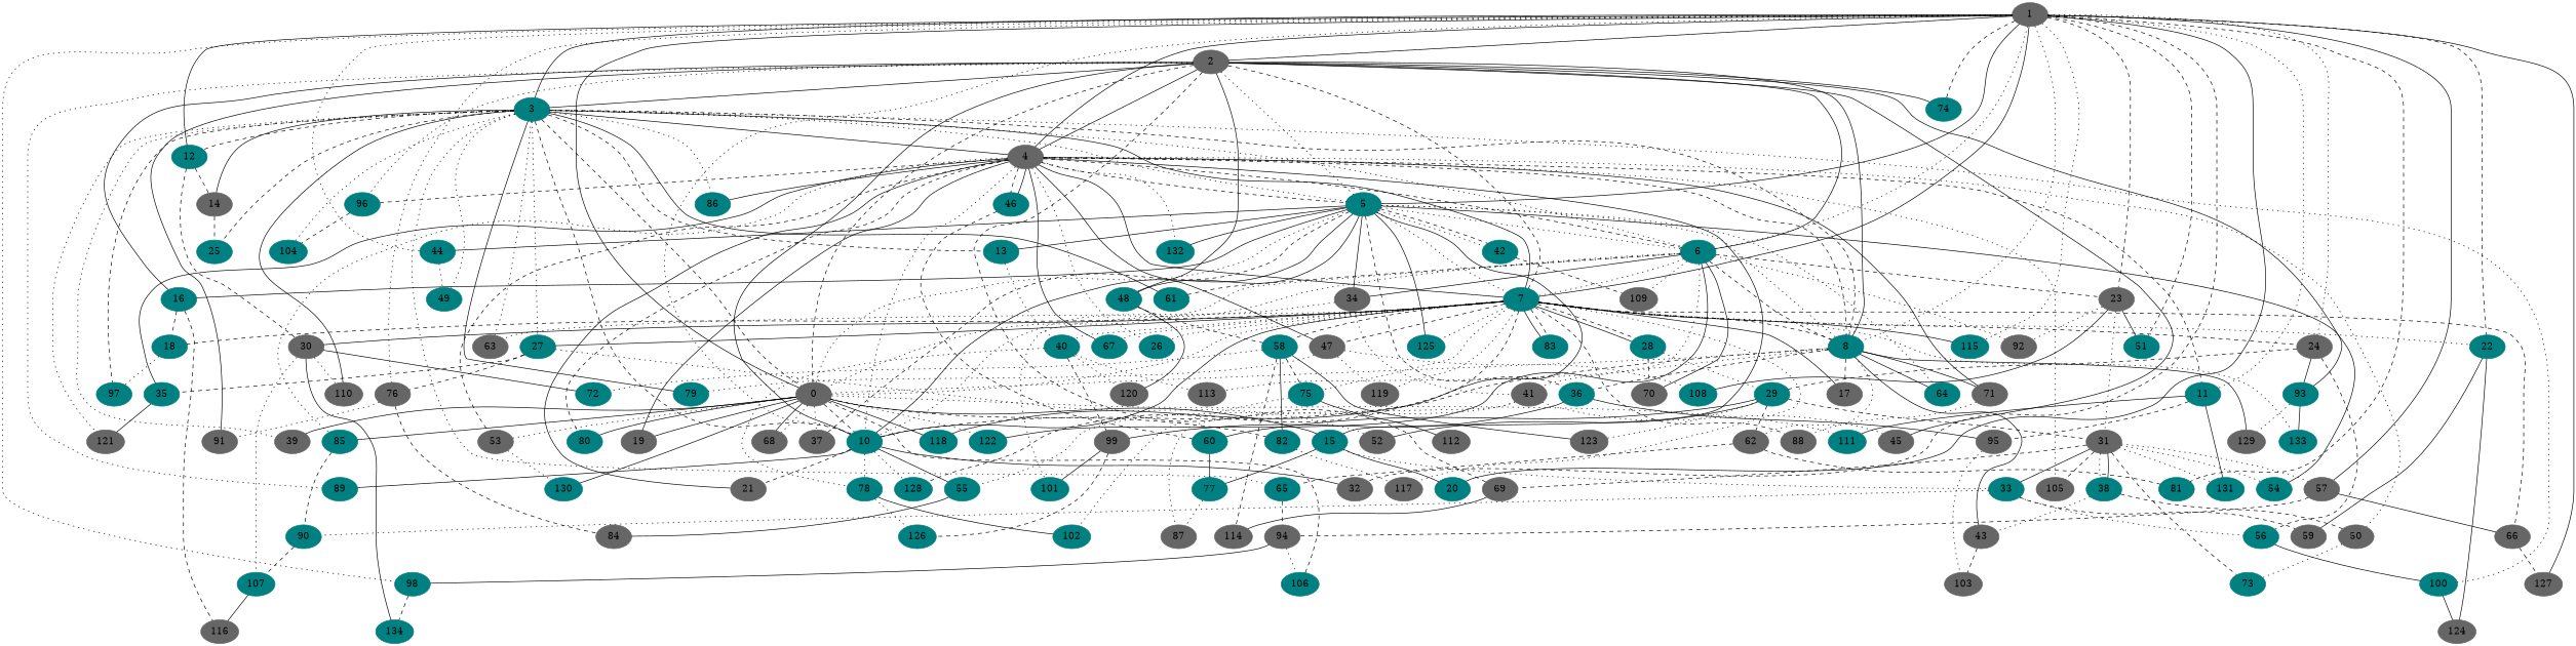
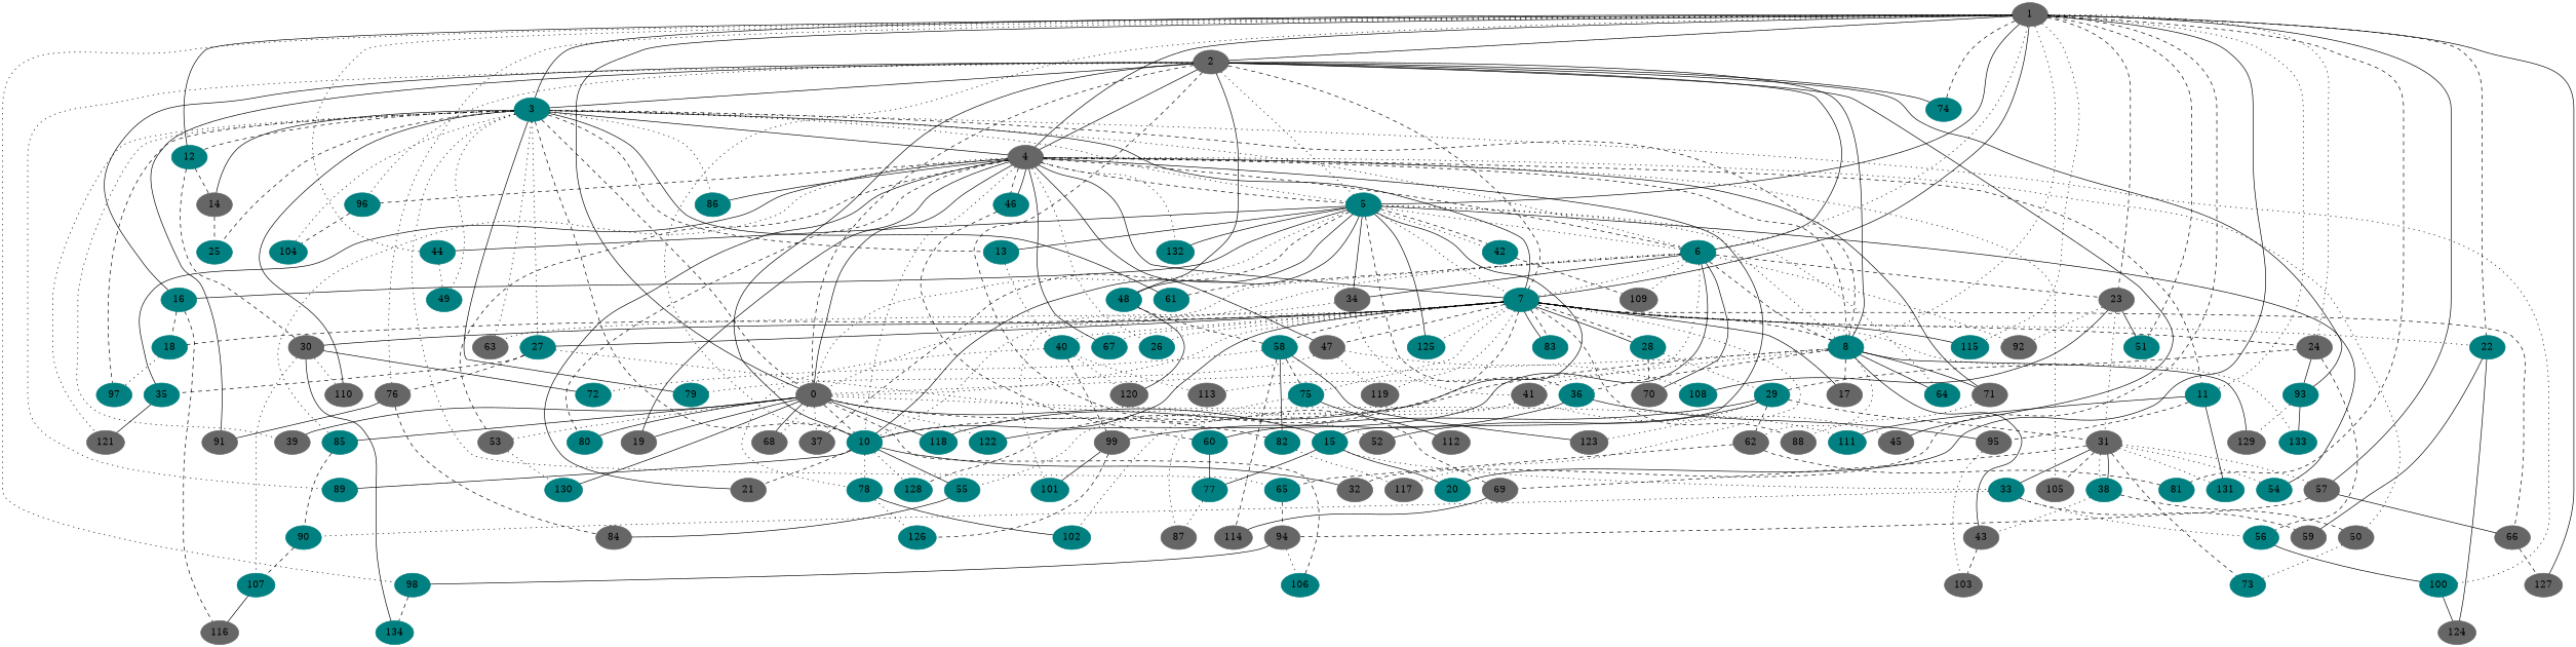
  graph {
    node [color=teal style=filled]
    edge [style=solid]
    1 [color=gray40]
    2 [color=gray40]
    3
    4 [color=gray40]
    5
    6
    7
    8
    n9 [color=gray40 label=0]
    10
    11
    12
    20
    22
    23 [color=gray40]
    24 [color=gray40]
    32 [color=gray40]
    44
    51
    57 [color=gray40]
    74
    76 [color=gray40]
    81
    98
    115
    127 [color=gray40]
    16
    45 [color=gray40]
    48
    69 [color=gray40]
    89
    91 [color=gray40]
    93
    96
    13
    14 [color=gray40]
    25
    27
    39 [color=gray40]
    49
    61
    63 [color=gray40]
    65
    79
    86
    97
    100
    104
    110 [color=gray40]
    121 [color=gray40]
    15
    19 [color=gray40]
    21 [color=gray40]
    26
    35
    46
    47 [color=gray40]
    50 [color=gray40]
    53 [color=gray40]
    67
    71 [color=gray40]
    80
    85
    105 [color=gray40]
    132
    34 [color=gray40]
    36
    37 [color=gray40]
    42
    54
    64
    118
    125
    70 [color=gray40]
    92 [color=gray40]
    109 [color=gray40]
    113 [color=gray40]
    122
    17 [color=gray40]
    18
    28
    30 [color=gray40]
    40
    58
    66 [color=gray40]
    75
    83
    88 [color=gray40]
    117 [color=gray40]
    119 [color=gray40]
    128
    133
    41 [color=gray40]
    43 [color=gray40]
    62 [color=gray40]
    129 [color=gray40]
    68 [color=gray40]
    82
    106
    111
    130
    55
    78
    95 [color=gray40]
    131
    59 [color=gray40]
    124 [color=gray40]
    108
    31 [color=gray40]
    29
    56
    94 [color=gray40]
    84 [color=gray40]
    134
    116 [color=gray40]
    120 [color=gray40]
    114 [color=gray40]
    52 [color=gray40]
    33
    77
    60
    73
    90
    101
    99 [color=gray40]
    72
    107
    123 [color=gray40]
    112 [color=gray40]
    102
    87 [color=gray40]
    103 [color=gray40]
    126
    38
    1 -- 2
    1 -- 3
    1 -- 4
    1 -- 5
    1 -- 6 [style=dotted]
    1 -- 7
    1 -- 8 [style=dotted]
    1 -- n9
    1 -- 10 [style=dotted]
    1 -- 11 [style=dotted]
    1 -- 12
    1 -- 20
    1 -- 22 [style=dashed]
    1 -- 23 [style=dashed]
    1 -- 24 [style=dotted]
    1 -- 32 [style=dashed]
    1 -- 44 [style=dotted]
    1 -- 51 [style=dashed]
    1 -- 57
    1 -- 74 [style=dashed]
    1 -- 76 [style=dotted]
    1 -- 81 [style=dashed]
    1 -- 98 [style=dotted]
    1 -- 115 [style=dotted]
    1 -- 127
    2 -- 3
    2 -- 4
    2 -- 5 [style=dotted]
    2 -- 6
    2 -- 7 [style=dashed]
    2 -- 8
    2 -- n9 [style=dashed]
    2 -- 10
    2 -- 74
    2 -- 16
    2 -- 45
    2 -- 48
    2 -- 69 [style=dashed]
    2 -- 89 [style=dotted]
    2 -- 91
    2 -- 93
    2 -- 96 [style=dotted]
    3 -- 4
    3 -- 5 [style=dotted]
    3 -- 6 [style=dotted]
    3 -- 7
    3 -- 8 [style=dashed]
    3 -- n9 [style=dashed]
    3 -- 10 [style=dashed]
    3 -- 12 [style=dashed]
    3 -- 13 [style=dashed]
    3 -- 14
    3 -- 25 [style=dashed]
    3 -- 27 [style=dotted]
    3 -- 39 [style=dotted]
    3 -- 49 [style=dotted]
    3 -- 61
    3 -- 63 [style=dotted]
    3 -- 65 [style=dotted]
    3 -- 79
    3 -- 86 [style=dotted]
    3 -- 97 [style=dashed]
    3 -- 100 [style=dotted]
    3 -- 104 [style=dotted]
    3 -- 110
    3 -- 121 [style=dotted]
    4 -- 5 [style=dashed]
    4 -- 6 [style=dashed]
    4 -- 7
    4 -- 8 [style=dashed]
+   4 -- n9
    4 -- 10 [style=dotted]
    4 -- 11 [style=dashed]
    4 -- 96 [style=dashed]
    4 -- 86
    4 -- 15
    4 -- 19
    4 -- 21
    4 -- 26 [style=dotted]
    4 -- 35
    4 -- 46 [style=dashed]
    4 -- 46
    4 -- 47
    4 -- 50 [style=dotted]
    4 -- 53 [style=dashed]
    4 -- 67
    4 -- 71
    4 -- 80 [style=dashed]
    4 -- 85 [style=dotted]
    4 -- 105 [style=dotted]
    4 -- 132 [style=dotted]
    5 -- 6 [style=dotted]
    5 -- 7 [style=dotted]
    5 -- 8 [style=dotted]
    5 -- n9 [style=dotted]
    5 -- 10
    5 -- 44
    5 -- 16
    5 -- 48
    5 -- 13
    5 -- 132
    5 -- 34
    5 -- 36 [style=dashed]
    5 -- 37 [style=dashed]
    5 -- 42 [style=dotted]
    5 -- 42 [style=dashed]
    5 -- 54
    5 -- 64 [style=dotted]
    5 -- 118
    5 -- 125
    6 -- 7 [style=dotted]
    6 -- 8 [style=dashed]
    6 -- n9 [style=dotted]
    6 -- 10 [style=dotted]
    6 -- 23 [style=dashed]
    6 -- 61 [style=dashed]
    6 -- 34
    6 -- 70
    6 -- 92 [style=dotted]
    6 -- 109 [style=dotted]
    6 -- 113 [style=dotted]
    6 -- 122
    7 -- 8 [style=dashed]
    7 -- n9 [style=dotted]
    7 -- 10
    7 -- 22 [style=dotted]
    7 -- 24 [style=dashed]
    7 -- 115
    7 -- 27
    7 -- 63 [style=dotted]
    7 -- 26 [style=dotted]
    7 -- 47 [style=dashed]
    7 -- 67 [style=dotted]
    7 -- 125 [style=dotted]
    7 -- 17
    7 -- 18 [style=dashed]
    7 -- 28
    7 -- 28 [style=dashed]
    7 -- 30
    7 -- 40 [style=dotted]
    7 -- 58 [style=dashed]
    7 -- 66 [style=dashed]
    7 -- 75 [style=dotted]
    7 -- 83
    7 -- 83 [style=dashed]
    7 -- 88 [style=dashed]
    7 -- 117 [style=dotted]
    7 -- 119 [style=dotted]
    7 -- 128 [style=dashed]
    7 -- 133 [style=dotted]
    8 -- n9 [style=dotted]
    8 -- 10 [style=dashed]
    8 -- 71
    8 -- 36 [style=dashed]
    8 -- 64
    8 -- 17 [style=dashed]
    8 -- 41 [style=dotted]
    8 -- 43
    8 -- 62 [style=dotted]
    8 -- 129
    n9 -- 10 [style=dashed]
    n9 -- 39
    n9 -- 15
    n9 -- 19
    n9 -- 53 [style=dotted]
    n9 -- 80
    n9 -- 85
    n9 -- 37 [style=dotted]
    n9 -- 118
    n9 -- 122 [style=dotted]
    n9 -- 68
    n9 -- 68 [style=dotted]
    n9 -- 82 [style=dashed]
    n9 -- 106 [style=dashed]
    n9 -- 111 [style=dotted]
    n9 -- 130
    10 -- 32
    10 -- 89
    10 -- 21 [style=dashed]
    10 -- 128 [style=dotted]
    10 -- 55
    10 -- 78 [style=dotted]
    11 -- 111
    11 -- 95 [style=dashed]
    11 -- 131
    12 -- 14 [style=dashed]
    12 -- 30 [style=dashed]
    22 -- 59
    22 -- 124
    23 -- 51
    23 -- 92 [style=dotted]
    23 -- 108
    23 -- 31 [style=dotted]
    24 -- 93
    24 -- 29 [style=dashed]
    24 -- 56 [style=dashed]
    44 -- 49 [style=dotted]
    57 -- 66
    57 -- 94 [style=dashed]
-   76 -- 91 [style=dotted]
+   76 -- 91
    76 -- 84 [style=dashed]
    98 -- 134 [style=dashed]
    16 -- 18 [style=dashed]
    16 -- 116 [style=dashed]
    48 -- 58 [style=dashed]
    48 -- 120
    69 -- 114
    93 -- 133
    93 -- 129 [style=dotted]
    96 -- 104 [style=dashed]
    13 -- 40 [style=dotted]
    14 -- 25 [style=dashed]
    27 -- 76 [style=dashed]
    27 -- 35 [style=dashed]
    27 -- 52 [style=dotted]
    65 -- 94 [style=dashed]
    100 -- 124
    15 -- 20
    15 -- 33 [style=dotted]
    15 -- 77
    35 -- 121
    46 -- 60 [style=dashed]
    47 -- 79 [style=dotted]
    47 -- 119 [style=dotted]
    47 -- 108 [style=dotted]
    50 -- 73 [style=dotted]
    53 -- 130 [style=dotted]
    71 -- 88 [style=dotted]
    85 -- 90 [style=dashed]
    34 -- 41 [style=dotted]
    34 -- 101 [style=dotted]
    36 -- 95
    36 -- 99
    42 -- 109 [style=dashed]
    18 -- 97 [style=dotted]
    28 -- 70 [style=dashed]
    28 -- 29 [style=dotted]
    30 -- 110 [style=dotted]
    30 -- 134
    30 -- 72
    30 -- 107 [style=dotted]
    40 -- 113 [style=dotted]
    40 -- 78 [style=dotted]
    40 -- 120 [style=dotted]
    40 -- 99 [style=dashed]
    58 -- 75 [style=dashed]
    58 -- 82
    58 -- 114 [style=dashed]
    58 -- 72 [style=dotted]
    58 -- 123
    66 -- 127 [style=dashed]
    75 -- 112
    75 -- 102 [style=dotted]
    41 -- 45 [style=dotted]
    41 -- 55 [style=dotted]
    41 -- 87 [style=dotted]
    43 -- 103 [style=dashed]
    62 -- 81 [style=dashed]
    62 -- 65 [style=dashed]
    82 -- 117 [style=dotted]
    55 -- 84
    78 -- 102
    78 -- 126 [style=dotted]
    95 -- 103 [style=dotted]
    31 -- 57 [style=dotted]
    31 -- 69 [style=dashed]
    31 -- 105 [style=dashed]
    31 -- 54 [style=dotted]
    31 -- 131 [style=dotted]
    31 -- 33
    31 -- 73 [style=dashed]
    31 -- 38 [style=dotted]
    31 -- 38
    29 -- 62 [style=dashed]
    29 -- 31 [style=dashed]
    29 -- 52
    29 -- 60
    29 -- 123 [style=dotted]
    56 -- 100
    94 -- 98
    94 -- 106 [style=dotted]
    33 -- 59 [style=dashed]
    33 -- 56 [style=dotted]
    33 -- 90 [style=dotted]
    77 -- 87 [style=dotted]
    60 -- 77
    90 -- 107 [style=dashed]
    99 -- 101
    99 -- 126 [style=dashed]
    107 -- 116
    38 -- 50 [style=dashed]
    38 -- 43 [style=dotted]
  }
